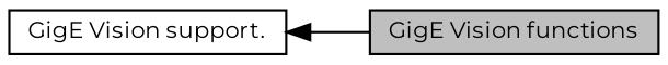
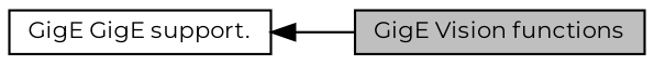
  digraph {
    rankdir=LR
    fontname=Montserrat
    node [color=black fontname=Montserrat fontsize=10 shape=record style=filled]
    n1 [fillcolor=grey75 fontcolor=black height=0.2 label="GigE Vision functions" width=0.4]
-   n2 [fillcolor=white height=0.2 label="GigE Vision support." width=0.4]
+   n2 [fillcolor=white height=0.2 label="GigE GigE support." width=0.4]
    n2 -> n1 [dir=back fontname=Montserrat fontsize=10 labelfontname=Helvetica labelfontsize=10 shape=plaintext style=solid]
  }
